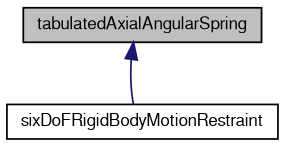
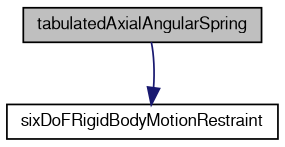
  digraph {
    node [color=black fontname=FreeSans fontsize=10 shape=record]
    n1 [fillcolor=grey75 fontcolor=black height=0.2 label=tabulatedAxialAngularSpring style=filled width=0.4]
    n2 [height=0.2 label=sixDoFRigidBodyMotionRestraint width=0.4]
-   n1 -> n2 [color=midnightblue dir=back fontname=FreeSans fontsize=10 labelfontname=FreeSans labelfontsize=10 style=solid]
+   n2 -> n1 [color=midnightblue dir=back fontname=FreeSans fontsize=10 labelfontname=FreeSans labelfontsize=10 style=solid]
  }
